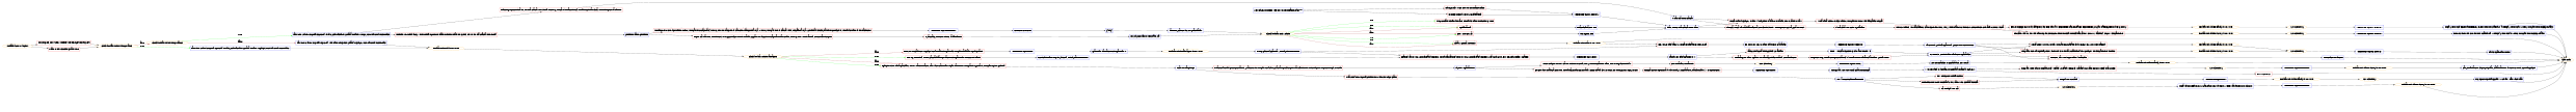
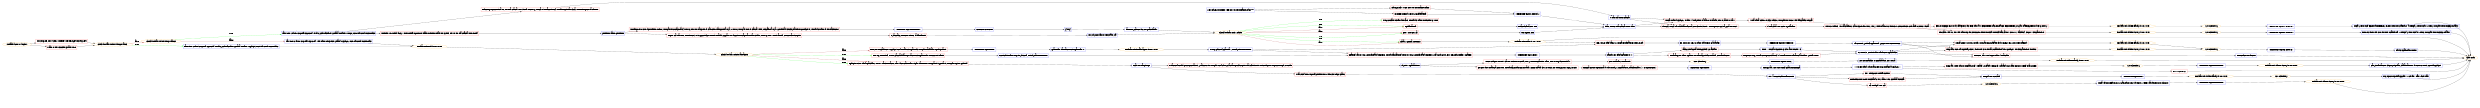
  digraph {
    fontname="DejaVu Serif"
    rankdir=LR
    node [color=blue fontname="DejaVu Serif" shape=box]
    edge [fontname="DejaVu Serif"]
    "AoiRank4Convo1 begins." [color=orange shape=""]
    n2 [color=red label="Посмотрите, кто в сети. Хочешь о чем-нибудь поговорить?"]
    n3 [color=red label="Итак. О чем сегодня думает Аои?"]
    n4 [color=orange label="Check boolean AoiDuviriImportance" shape=""]
    n5 [label="как мило с твоей стороны спросить! Я бы с удовольствием узнала больше о Дувири, если ты готов поделиться"]
    n6 [color=orange label="Check boolean AoiLotusImportance" shape=""]
    n7 [color=orange label="Boolean AoiDuviri is now true." shape=""]
    n8 [label="как мило с твоей стороны спросить! Я бы с удовольствием узнала больше о Лотус, если ты готов поделиться"]
    n9 [label="как мило с твоей стороны спросить! мне было интересно узнать о Дувири, если ты готов поделиться"]
    n10 [color=orange label="Check boolean AoiLiteralDragons" shape=""]
    n11 [color=red label="Конечно. Я имею в виду... Я не очень хорошо ее знаю? Ребенок знает ее лучше, чем я. Но она спасла мне жизнь."]
    n12 [color=red label="Я в долгу перед ней за то, что она спасла мне жизнь. Поэтому, когда ей понадобилось, чтобы я приехал сюда, я откликнулся на звонок."]
    n13 [color=red label="Хех. Ну, помнишь, я тебе рассказывал про настоящих драконов? Вот где они были."]
    n14 [color=red label="Дувири может быть красивым, но он... также опасен, как и все сказочные миры. Наполнен монстрами и уроками, которые нужно усвоить."]
    n15 [color=red label="Тебе это понравится. У Дувири есть летающие драконы, которых называют Оровирмами."]
    n16 [label="ребенок? какой ребенок?"]
    n17 [label="о? как она тебя спасла?"]
    n18 [label="я действительно хочу их увидеть, они звучат ТАК КРУТО"]
    n19 [label="о да? что например?"]
    n20 [label="<RETRO_EMOJI_WHOA>"]
    n21 [color=red label="Моя версия из этой временной линии, которая не состарилась, потому что они застряли в стазисной капсуле на Луа, и Лотос, которая позже спасла меня, отправила Луа и ребенка в Бездну на некоторое время, чтобы все были в безопасности--"]
    n22 [color=red label="Верно. Да. Так что, технически, я из другой временной шкалы. Другая моя версия постарела не так сильно, потому что... понимаешь? Это долгая история."]
    n23 [color=red label="Когда я был в Дувири, я был... в ловушке. В апатии. Я забыл, кто я. Зачем я там."]
    n24 [color=red label="Иногда, когда ты оказываешься на дне своей жизни... тебе просто нужна рука помощи."]
    n25 [color=red label="Знаешь, как я могу использовать Перенос, чтобы направлять тебя? Я могу использовать Перенос и на Оровирме. Это *действительно* странно."]
    n26 [color=red label="У нас есть злой король-ребенок по имени Доминус Тракс."]
    n27 [color=red label="У нас есть целый ряд персонажей, у каждого из которых есть своя ужасная предыстория. Каждый из них олицетворяет определенную эмоцию."]
    n28 [label="драконы?! как настоящие драконы?!?!"]
    n29 [label="<RETRO_EMOJI_HORRIFIED>"]
    n30 [color=red label="Я расскажу тебе это лично, за выпивкой."]
    n31 [color=red label="И она была одной из двух людей, которые помогли мне выбраться оттуда."]
    n32 [color=red label="И она дала мне один. Буквально."]
    n33 [label="<RETRO_EMOJI_WHOA>"]
    n34 [color=red label="Они могут быть такими, когда не пытаются тебя убить."]
    n35 [label="но, похоже, с ними было бы весело сражаться"]
    n36 [label="ой... а он действительно злой?"]
    n37 [label="звучит... драматично"]
    n38 [color=orange label="Boolean AoiLiteralDragons is now true." shape=""]
    n39 [label="стоп-стоп-стоп-стоп"]
    n40 [label="лол, звучит как-то многовато, да"]
    n41 [color=red label="Лотос и Тешин, мой наставник, стали причиной того, что у меня хватило смелости и способности сбежать из этого места."]
    n42 [label="каково это быть драконом?!?!"]
    n43 [label="<RETRO_EMOJI_PUMPEDUP>"]
    n44 [color=red label="Да. Поверь мне. Да."]
    n45 [color=red label="Эх... Он просто очень одинок."]
    n46 [color=red label="Он ничего не может поделать с тем, каким его сделала Бездна."]
    n47 [color=red label="Мягко говоря. Но они - самое близкое к семье, что у меня когда-либо было, что я могу вспомнить?.."]
    n48 [color=red label="Эх. Это все метафора для того, чтобы научиться принимать и сдерживать свои эмоции, не блокируя ни одну из них."]
    n49 [label="я хочу увидеть дракона!! Это звучит ТАК КРУТО"]
    n50 [label="@___@"]
    n51 [color=orange label="Check boolean AmirWebsite" shape=""]
    n52 [color=red label="Без их поддержки? Я бы, наверное, все еще был там. Бесконечно зацикливался. Бесконечно умирал. Равнодушен ко всему этому."]
    n53 [color=red label="Они дали мне то, что мне было нужно для достижения победы. Победы над самим собой. И, надеюсь, скоро... Безразличия."]
    n54 [color=red label="Радиус поворота шокирующе *ужасный*"]
    n55 [color=red label="Поначалу это было странно. Но как научиться летать? Это так весело."]
    n56 [label="мы с тобой, убийцы драконов! устремляемся к победе!"]
    n57 [color=orange label="+20 Chemistry" shape=""]
    n58 [label="теперь мне его жаль"]
    n59 [color=red label="Это печально, не так ли?"]
    n60 [color=red label="Бездна просто проникла в мою голову и сделала это реальностью. И... смертоносной."]
    n61 [label="как тебе удается все это улаживать?!"]
    n62 [color=red label="Амир создает целый веб-сайт, чтобы все было по-честному. Лол."]
    n63 [color=red label="Это... сложно, да."]
    n64 [color=red label="Привыкаешь."]
    n65 [color=red label="Давай, тупица, догоняй."]
    n66 [color=orange label="Boolean AoiWishForFamily is now true." shape=""]
    n67 [color=orange label="Boolean AoiWishForVictory is now true." shape=""]
    n68 [label="ЛОЛ!!!! Тогда я продолжу свой атомоцикл <3"]
    n69 [color=red label="Я просто хочу, чтобы это продолжалось. И чтобы оно не пыталось активно *убить меня.*"]
    n70 [color=red label="Я думаю, если ты будешь рядом, ничто не сможет нас остановить. Ни Оровирм. Ни Безразличие. Ничего."]
    n71 [color=red label="Когда рядом с тобой семья, которая прикрывает твою спину? Ни у кого нет шансов."]
    n72 [color=red label="Полегче, там. Они огромные. И опасные."]
    n73 [label="тогда мы должны пойти и сразиться с ним вместе! у меня! как весело это звучит?!"]
    n74 [label="<RETRO_EMOJI_OHNO>"]
    n75 [color=orange label="+20 Chemistry" shape=""]
    n76 [label="<RETRO_EMOJI_OHNO>"]
    n77 [label="без шуток, лол"]
    n78 [label="я надеюсь на это! лол"]
    n79 [color=orange label="Boolean AoiNoDate is now true." shape=""]
    n80 [color=orange label="+20 Chemistry" shape=""]
    n81 [color=orange label="+20 Chemistry" shape=""]
    n82 [label="но, похоже, с ними было бы весело сражаться"]
    n83 [color=orange label="Boolean AoiWishForVictory is now true." shape=""]
    n84 [color=orange label="Boolean AoiWishForFamily is now true." shape=""]
    n85 [label="тебе совсем не весело"]
    n86 [label="<RETRO_EMOJI_PUMPEDUP>"]
    n87 [color=orange label="Boolean AoiWishForFamily is now true." shape=""]
    n88 [label="<RETRO_EMOJI_AWHUG>"]
    n89 [label="я не думаю, что мне очень нравится Бездна"]
    n90 [label="итак, лотос? она спасла тебя? как?"]
    "Chat ends." [color=orange shape=""]
    n92 [label="<RETRO_EMOJI_PUMPEDUP>"]
    n93 [label="<RETRO_EMOJI_PUMPEDUP>"]
    n94 [color=orange label="+20 Chemistry" shape=""]
    n95 [color=orange label="Boolean AoiWishForVictory is now true." shape=""]
    n96 [color=orange label="+20 Chemistry" shape=""]
    n97 [label="это не печально. я сделала всё, что могла"]
-   n98 [label="... может быть, я все-таки не сделала попасть в Дувири..."]
+   n98 [label="... может быть, я все-таки не хочу попасть в Дувири..."]
    n99 [label="и это звучит полезно. мне это может понадобиться x_x"]
    n100 [color=red label="Ты шутишь? *Мне* это может понадобиться."]
    n101 [color=red label="В конце концов к этому привыкаешь."]
    n102 [label="когда у тебя есть единомышленники, ничто тебя не остановит! а теперь у тебя есть я и Гекс, которые тебя поддерживают!"]
    n103 [label="похоже, никто не сможет тебя остановить! и теперь у тебя есть я и Гекс, которые тебя поддерживают!"]
    n104 [label="<RETRO_EMOJI_GIVELOVE>"]
    n105 [label="ему просто нужны друзья... и семья... как и всем нам"]
    n106 [color=orange label="Boolean AoiWishForFamily is now true." shape=""]
    n107 [color=red label="Это к лучшему."]
    n108 [color=red label="Я думаю, тебе бы это понравилось - бегать, убивать монстров, спасать горожан. Все это очень благородно."]
    n109 [label="<RETRO_EMOJI_TWOHUGS>"]
    n110 [label="ты все правильно понял"]
    n111 [color=orange label="+20 Chemistry" shape=""]
    n112 [label="<RETRO_EMOJI_PUMPEDUP>"]
    n113 [color=orange label="Boolean AoiWishForVictory is now true." shape=""]
    n114 [label="раз уж ты так это сформулировал, давай начнем! вместе со мной, против Дувири!"]
    "AoiRank4Convo1 begins." -> n2
    "AoiRank4Convo1 begins." -> n3
    n2 -> n4
    n3 -> n4
    n4 -> n5 [color=green label=true]
    n4 -> n6 [color=brown label=false]
    n5 -> n7
    n6 -> n8 [color=green label=true]
    n6 -> n9 [color=brown label=false]
    n7 -> n10
    n8 -> n11
    n8 -> n12
    n9 -> n7
    n10 -> n13 [color=green label=true]
    n10 -> n14 [color=green label=true]
    n10 -> n14 [color=brown label=false]
    n10 -> n15 [color=brown label=false]
    n11 -> n16
    n12 -> n17
    n13 -> n18
    n14 -> n19
    n15 -> n20
    n16 -> n21
    n16 -> n22
    n17 -> n23
    n17 -> n24
    n18 -> n25
    n19 -> n26
    n19 -> n27
    n20 -> n28
    n21 -> n29
    n22 -> n30
    n23 -> n31
    n24 -> n32
    n25 -> n33
    n26 -> n36
    n27 -> n37
    n28 -> n38
    n29 -> n39
    n30 -> n40
    n31 -> n41
    n32 -> n41
    n33 -> n42
    n34 -> n35
    n35 -> n43
    n36 -> n44
    n36 -> n45
    n36 -> n46
    n37 -> n47
    n37 -> n48
    n38 -> n49
    n39 -> n50
    n40 -> n51
    n41 -> n52
    n41 -> n53
    n42 -> n54
    n42 -> n55
    n43 -> n56
    n44 -> n57
    n45 -> n58
    n46 -> n58
    n47 -> n59
    n48 -> n60
    n49 -> n25
    n49 -> n34
    n50 -> n61
    n51 -> n62 [color=green label=true]
    n51 -> n63 [color=green label=true]
    n51 -> n63 [color=brown label=false]
    n51 -> n64 [color=green label=true]
    n51 -> n64 [color=brown label=false]
    n51 -> n65 [color=green label=true]
    n51 -> n65 [color=brown label=false]
    n52 -> n66
    n53 -> n67
    n54 -> n68
    n55 -> n69
    n56 -> n70
    n56 -> n71
    n56 -> n72
    n57 -> n73
    n58 -> n74
    n59 -> n75
    n60 -> n76
    n61 -> n51
    n63 -> n77
    n64 -> n78
    n65 -> n79
    n66 -> n80
    n67 -> n81
    n68 -> n82
    n69 -> n82
    n70 -> n83
    n71 -> n84
    n72 -> n85
    n73 -> n86
    n74 -> n87
    n75 -> n88
    n76 -> n89
    n77 -> n90
    n78 -> n90
    n79 -> n34
    n79 -> "Chat ends."
    n80 -> n92
    n81 -> n93
    n82 -> n70
    n82 -> n71
    n82 -> n72
    n83 -> n94
    n84 -> n94
    n85 -> "Chat ends."
    n86 -> n95
    n87 -> n96
    n88 -> n97
    n89 -> n98
    n90 -> n23
    n90 -> n24
    n92 -> n102
    n93 -> n103
    n94 -> n104
    n95 -> "Chat ends."
    n96 -> n105
    n97 -> n106
    n98 -> n107
    n98 -> n108
    n99 -> n100
    n99 -> n101
    n100 -> n109
    n101 -> n109
    n102 -> "Chat ends."
    n103 -> "Chat ends."
    n104 -> n110
    n105 -> "Chat ends."
    n106 -> "Chat ends."
    n107 -> "Chat ends."
    n108 -> n111
    n109 -> n90
    n110 -> "Chat ends."
    n111 -> n112
    n112 -> n113
    n113 -> n114
    n114 -> "Chat ends."
  }
